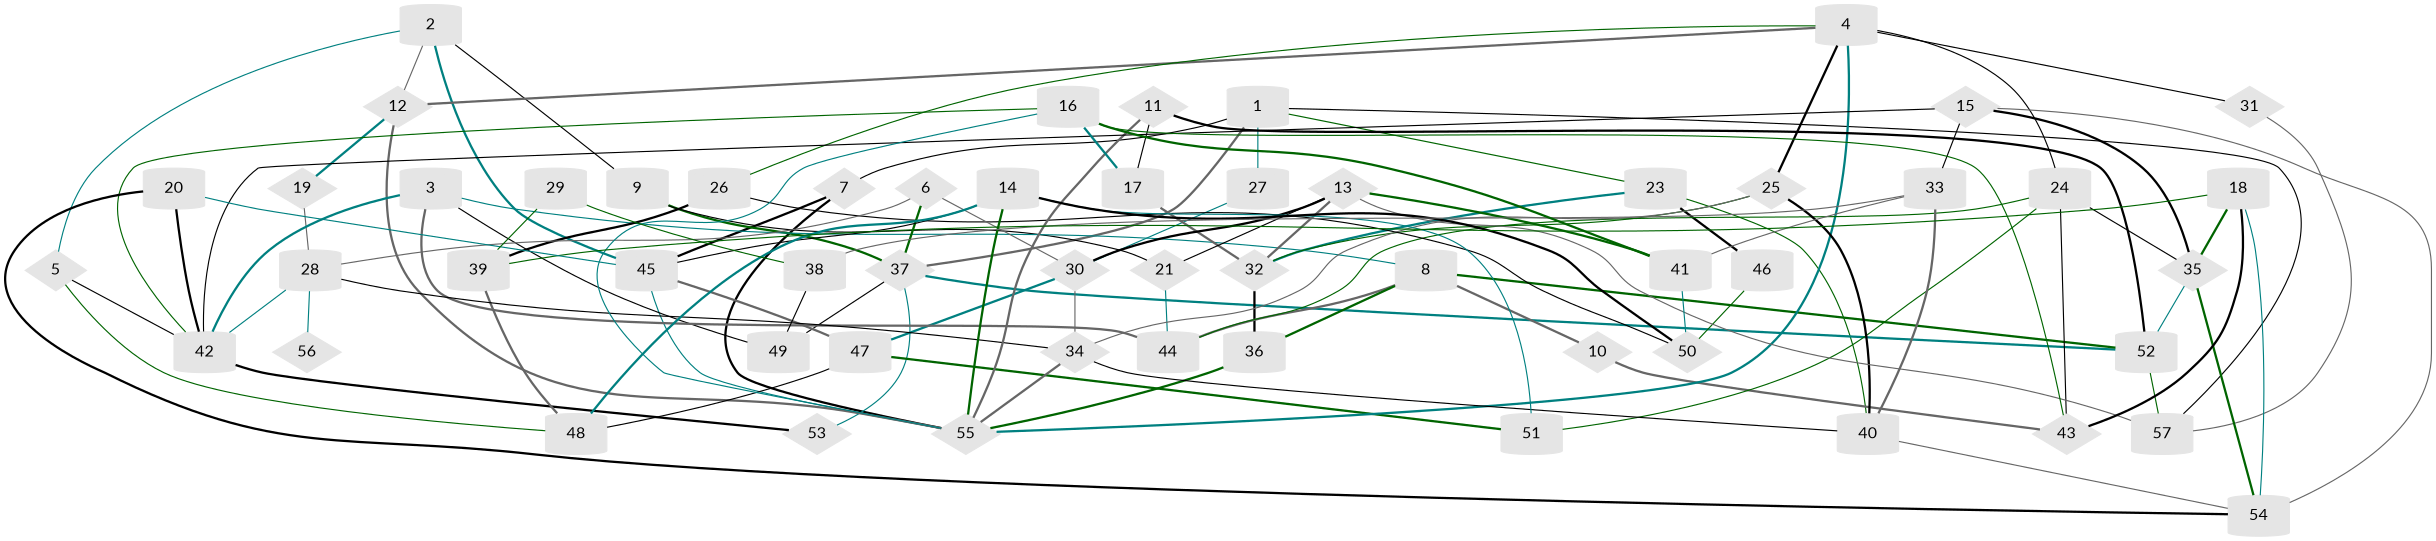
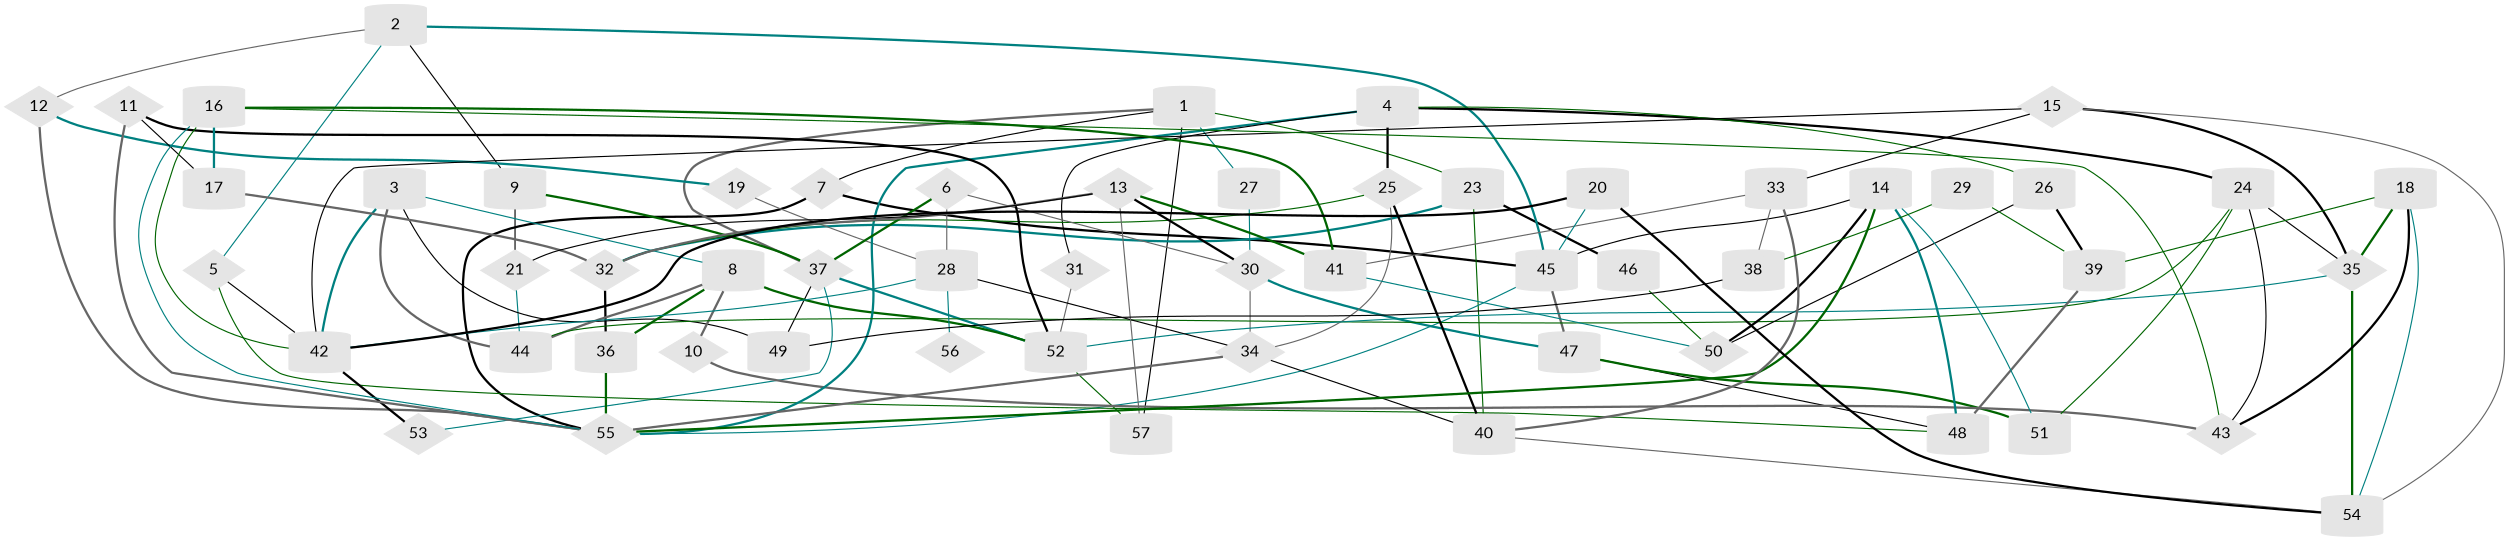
  graph {
    fontname=Lato
    node [color=gray90 fontname=Lato shape=cylinder style=filled]
    edge [color=black fontname=Lato style=solid]
    7 [shape=diamond]
    1
    23
    27
    37 [shape=diamond]
    57
    45
    55 [shape=diamond]
    32 [shape=diamond]
    46
    40
    30 [shape=diamond]
    49
    52
    53 [shape=diamond]
    5 [shape=diamond]
    2
    9
    12 [shape=diamond]
    42
    48
    21 [shape=diamond]
    19 [shape=diamond]
    47
    3
    8
    44
    10 [shape=diamond]
    36
    4
    24
    25 [shape=diamond]
    26
    31 [shape=diamond]
    43 [shape=diamond]
    51
    35 [shape=diamond]
    34 [shape=diamond]
    50 [shape=diamond]
    39
    6 [shape=diamond]
    28
    56 [shape=diamond]
    11 [shape=diamond]
    17
    13 [shape=diamond]
    41
    14
    15 [shape=diamond]
    33
    54
    38
    16
    18
    20
    29
    7 -- 45 [style=bold]
    7 -- 55 [style=bold]
    1 -- 7
    1 -- 23 [color=darkgreen]
    1 -- 27 [color=teal]
    1 -- 37 [color=gray40 style=bold]
    1 -- 57
    23 -- 32 [color=teal style=bold]
    23 -- 46 [style=bold]
    23 -- 40 [color=darkgreen]
    27 -- 30 [color=teal]
    37 -- 49
    37 -- 52 [color=teal style=bold]
    37 -- 53 [color=teal]
    45 -- 55 [color=teal]
    45 -- 47 [color=gray40 style=bold]
    32 -- 36 [style=bold]
    46 -- 50 [color=darkgreen]
    40 -- 54 [color=gray40]
    30 -- 47 [color=teal style=bold]
    30 -- 34 [color=gray40]
    52 -- 57 [color=darkgreen]
    5 -- 42
    5 -- 48 [color=darkgreen]
    2 -- 45 [color=teal style=bold]
    2 -- 5 [color=teal]
    2 -- 9
    2 -- 12 [color=gray40]
    9 -- 37 [color=darkgreen style=bold]
    9 -- 21
    12 -- 55 [color=gray40 style=bold]
    12 -- 19 [color=teal style=bold]
    42 -- 53 [style=bold]
    21 -- 44 [color=teal]
    19 -- 28 [color=gray40]
    47 -- 48
    47 -- 51 [color=darkgreen style=bold]
    3 -- 49
    3 -- 42 [color=teal style=bold]
    3 -- 8 [color=teal]
    3 -- 44 [color=gray40 style=bold]
    8 -- 52 [color=darkgreen style=bold]
    8 -- 44 [color=gray40 style=bold]
    8 -- 10 [color=gray40 style=bold]
    8 -- 36 [color=darkgreen style=bold]
    10 -- 43 [color=gray40 style=bold]
    36 -- 55 [color=darkgreen style=bold]
    4 -- 55 [color=teal style=bold]
-   4 -- 12 [color=gray40 style=bold]
-   4 -- 24
+   4 -- 24 [style=bold]
    4 -- 25 [style=bold]
    4 -- 26 [color=darkgreen]
    4 -- 31
    24 -- 44 [color=darkgreen]
    24 -- 43
    24 -- 51 [color=darkgreen]
    24 -- 35
    25 -- 32 [color=darkgreen]
    25 -- 40 [style=bold]
    25 -- 34 [color=gray40]
    26 -- 50
    26 -- 39 [style=bold]
-   31 -- 57 [color=gray40]
+   31 -- 52 [color=gray40]
    35 -- 52 [color=teal]
    35 -- 54 [color=darkgreen style=bold]
    34 -- 55 [color=gray40 style=bold]
    34 -- 40
    39 -- 48 [color=gray40 style=bold]
    6 -- 37 [color=darkgreen style=bold]
    6 -- 30 [color=gray40]
    6 -- 28 [color=gray40]
    28 -- 42 [color=teal]
    28 -- 34
    28 -- 56 [color=teal]
    11 -- 55 [color=gray40 style=bold]
    11 -- 52 [style=bold]
    11 -- 17
    17 -- 32 [color=gray40 style=bold]
    13 -- 57 [color=gray40]
    13 -- 32 [color=gray40 style=bold]
    13 -- 30 [style=bold]
    13 -- 21
    13 -- 41 [color=darkgreen style=bold]
    41 -- 50 [color=teal]
    14 -- 45
    14 -- 55 [color=darkgreen style=bold]
    14 -- 48 [color=teal style=bold]
    14 -- 51 [color=teal]
    14 -- 50 [style=bold]
    15 -- 42
    15 -- 35 [style=bold]
    15 -- 33
    15 -- 54 [color=gray40]
    33 -- 40 [color=gray40 style=bold]
    33 -- 41 [color=gray40]
    33 -- 38 [color=gray40]
    38 -- 49
    16 -- 55 [color=teal]
    16 -- 42 [color=darkgreen]
    16 -- 43 [color=darkgreen]
    16 -- 17 [color=teal style=bold]
    16 -- 41 [color=darkgreen style=bold]
    18 -- 43 [style=bold]
    18 -- 35 [color=darkgreen style=bold]
    18 -- 39 [color=darkgreen]
    18 -- 54 [color=teal]
    20 -- 45 [color=teal]
    20 -- 42 [style=bold]
    20 -- 54 [style=bold]
    29 -- 39 [color=darkgreen]
    29 -- 38 [color=darkgreen]
  }
